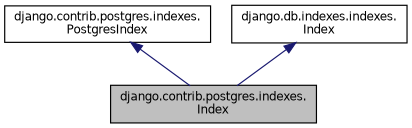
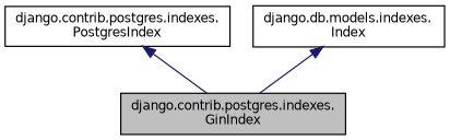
  digraph {
    node [color=black fillcolor=white fontname=Helvetica fontsize=10 shape=record style=filled]
    edge [color=midnightblue dir=back fontname=Helvetica fontsize=10 labelfontname=Helvetica labelfontsize=10 style=solid]
-   n1 [fillcolor=grey75 fontcolor=black height=0.2 label="django.contrib.postgres.indexes.\lIndex" width=0.4]
+   n1 [fillcolor=grey75 fontcolor=black height=0.2 label="django.contrib.postgres.indexes.\lGinIndex" width=0.4]
    n2 [height=0.2 label="django.contrib.postgres.indexes.\lPostgresIndex" width=0.4]
-   n3 [height=0.2 label="django.db.indexes.indexes.\lIndex" width=0.4]
+   n3 [height=0.2 label="django.db.models.indexes.\lIndex" width=0.4]
    n2 -> n1
    n3 -> n1
  }
